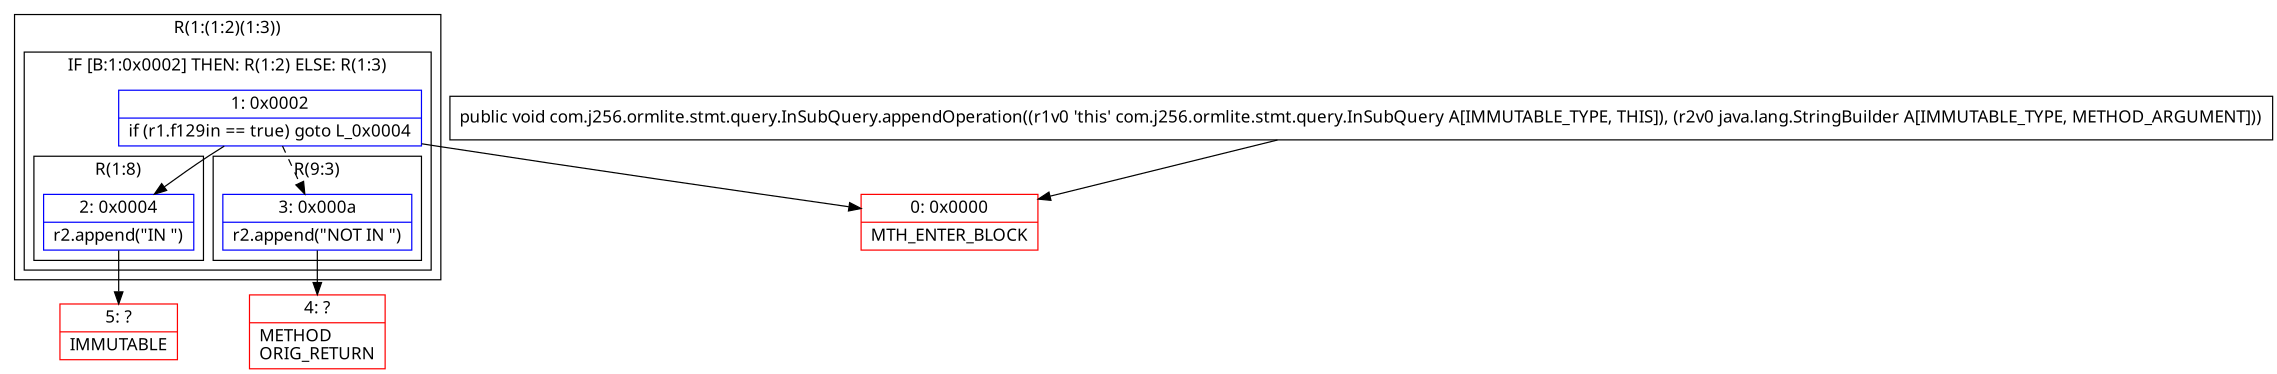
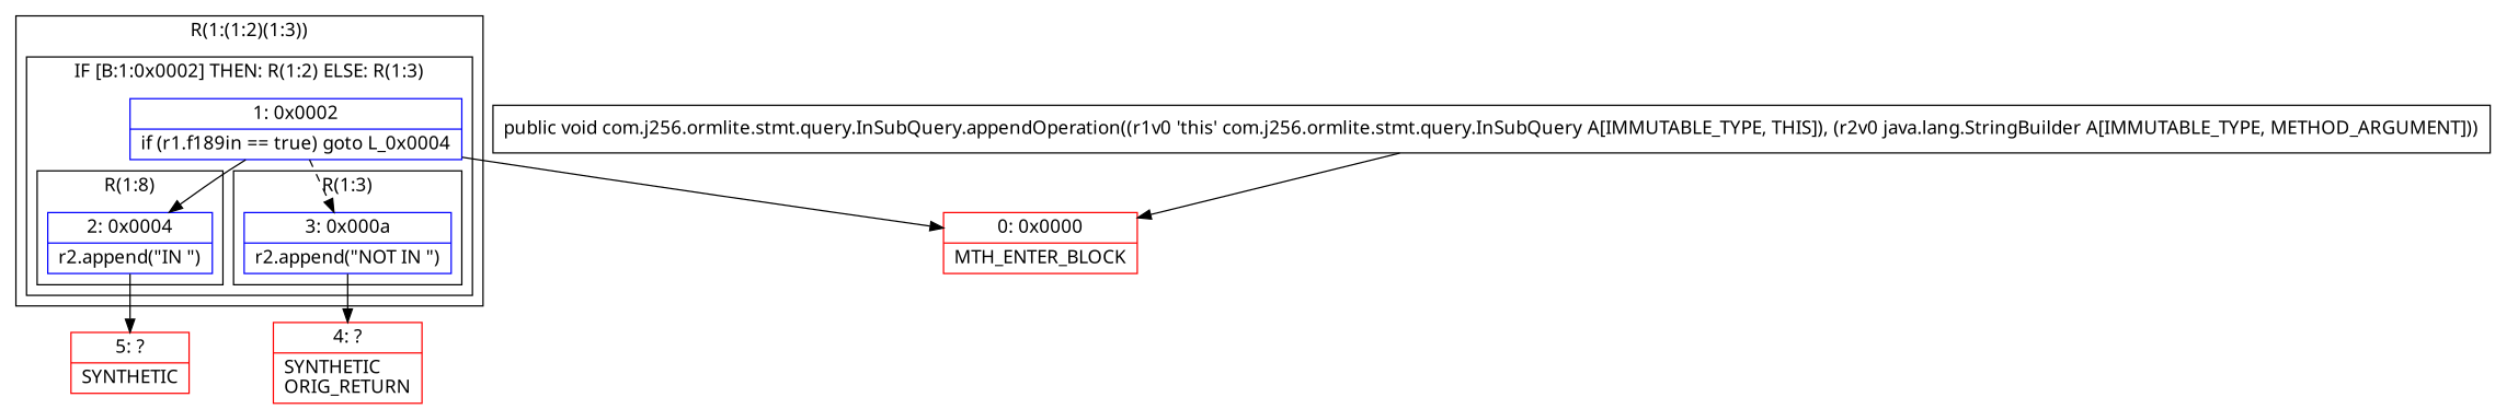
  digraph {
    fontname="Noto Sans"
    node [color=blue fontname="Noto Sans" shape=record]
    edge [fontname="Noto Sans"]
    n1 [label="{2\:\ 0x0004|r2.append(\"IN \")\l}"]
    n2 [label="{3\:\ 0x000a|r2.append(\"NOT IN \")\l}"]
-   n3 [label="{1\:\ 0x0002|if (r1.f129in == true) goto L_0x0004\l}"]
-   n4 [color=red label="{5\:\ ?|IMMUTABLE\l}"]
-   n5 [color=red label="{4\:\ ?|METHOD\lORIG_RETURN\l}"]
+   n3 [label="{1\:\ 0x0002|if (r1.f189in == true) goto L_0x0004\l}"]
+   n4 [color=red label="{5\:\ ?|SYNTHETIC\l}"]
+   n5 [color=red label="{4\:\ ?|SYNTHETIC\lORIG_RETURN\l}"]
    n6 [color=red label="{0\:\ 0x0000|MTH_ENTER_BLOCK\l}"]
    n7 [label="{public void com.j256.ormlite.stmt.query.InSubQuery.appendOperation((r1v0 'this' com.j256.ormlite.stmt.query.InSubQuery A[IMMUTABLE_TYPE, THIS]), (r2v0 java.lang.StringBuilder A[IMMUTABLE_TYPE, METHOD_ARGUMENT])) }" color=""]
    subgraph cluster_1 {
      label="R(1:(1:2)(1:3))"
      subgraph cluster_2 {
        label="IF [B:1:0x0002] THEN: R(1:2) ELSE: R(1:3)"
        n3
        subgraph cluster_3 {
          label="R(1:8)"
          n1
        }
        subgraph cluster_4 {
-         label="R(9:3)"
+         label="R(1:3)"
          n2
        }
      }
    }
    n1 -> n4
    n2 -> n5
    n3 -> n1
    n3 -> n2 [style=dashed]
    n3 -> n6
    n7 -> n6
  }
